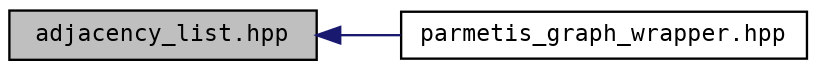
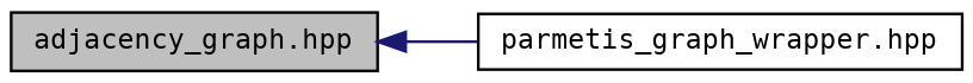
  digraph {
    rankdir=LR
    fontname="DejaVu Sans Mono"
    node [color=black fontname="DejaVu Sans Mono" fontsize=10 shape=record style=filled]
-   n1 [fillcolor=grey75 fontcolor=black height=0.2 label="adjacency_list.hpp" width=0.4]
+   n1 [fillcolor=grey75 fontcolor=black height=0.2 label="adjacency_graph.hpp" width=0.4]
    n2 [fillcolor=white height=0.2 label="parmetis_graph_wrapper.hpp" width=0.4]
    n1 -> n2 [color=midnightblue dir=back fontname="DejaVu Sans Mono" fontsize=10 labelfontname=Helvetica labelfontsize=10 style=solid]
  }
